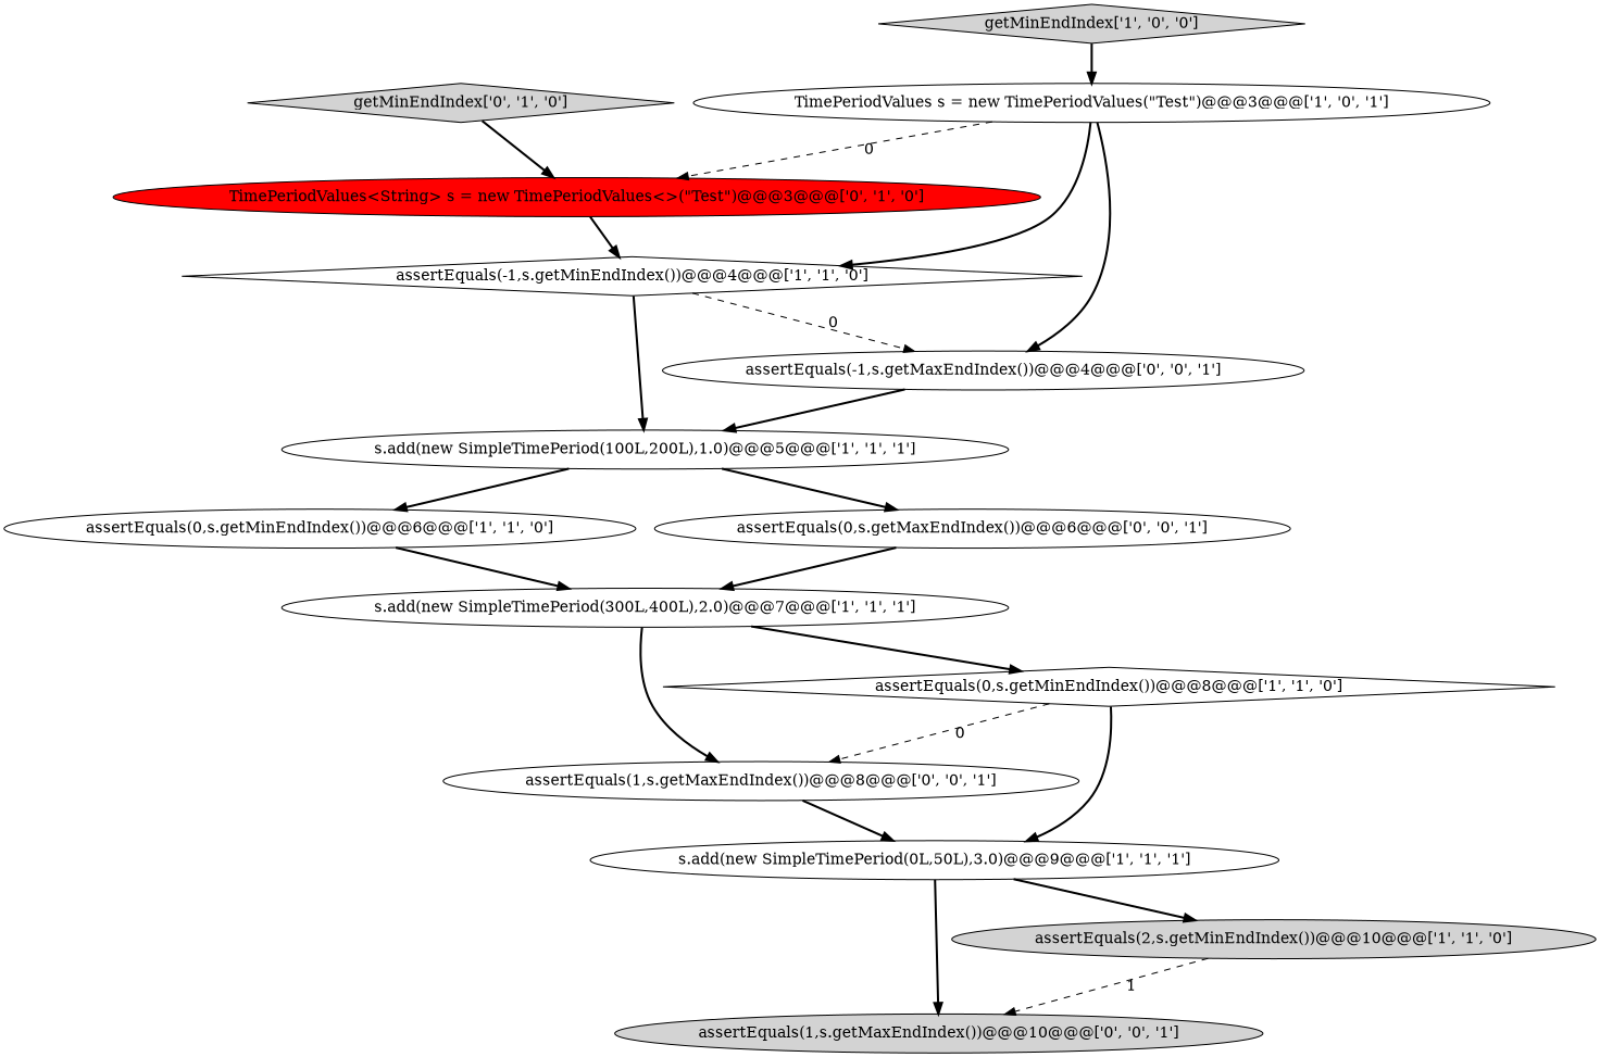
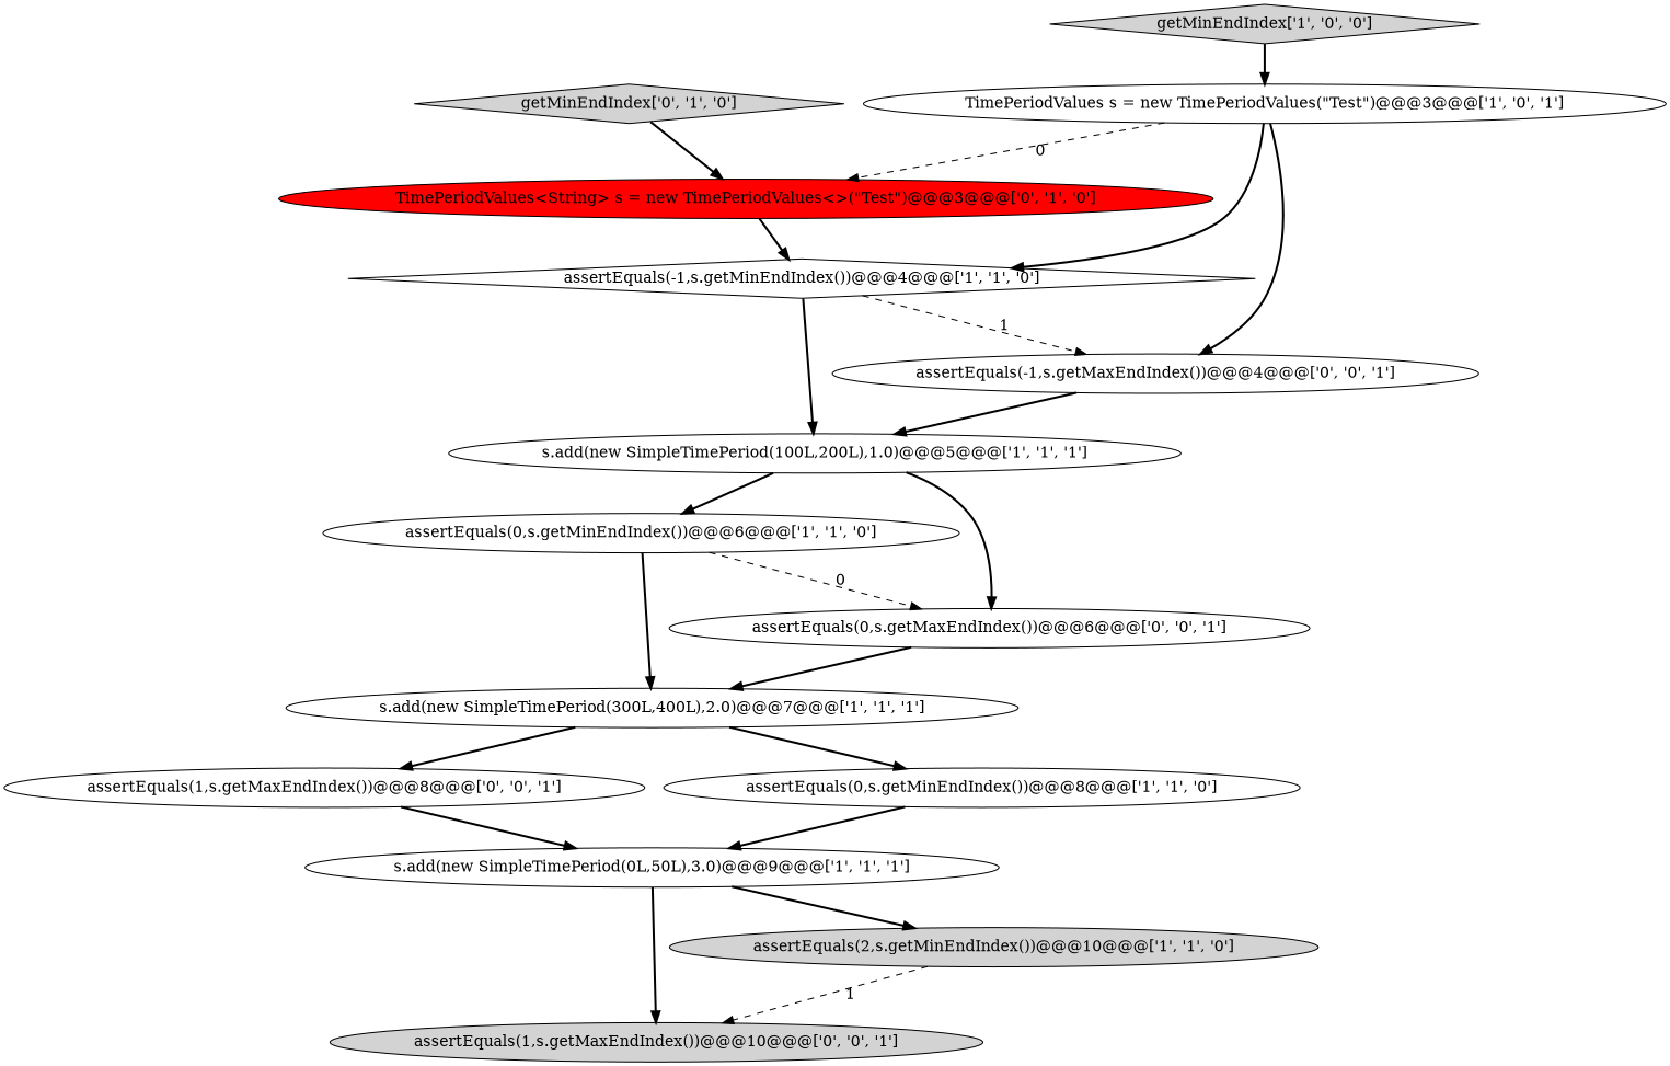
  digraph {
    node [fillcolor=white shape=ellipse style=filled]
    edge [style=bold]
    n1 [label="s.add(new SimpleTimePeriod(0L,50L),3.0)@@@9@@@['1', '1', '1']"]
    n2 [fillcolor=lightgray label="assertEquals(1,s.getMaxEndIndex())@@@10@@@['0', '0', '1']"]
    n3 [fillcolor=lightgray label="assertEquals(2,s.getMinEndIndex())@@@10@@@['1', '1', '0']"]
    n4 [label="assertEquals(-1,s.getMinEndIndex())@@@4@@@['1', '1', '0']" shape=diamond]
    n5 [label="s.add(new SimpleTimePeriod(100L,200L),1.0)@@@5@@@['1', '1', '1']"]
    n6 [label="assertEquals(-1,s.getMaxEndIndex())@@@4@@@['0', '0', '1']"]
    n7 [label="assertEquals(0,s.getMinEndIndex())@@@6@@@['1', '1', '0']"]
    n8 [label="assertEquals(0,s.getMaxEndIndex())@@@6@@@['0', '0', '1']"]
    n9 [label="s.add(new SimpleTimePeriod(300L,400L),2.0)@@@7@@@['1', '1', '1']"]
    n10 [label="assertEquals(1,s.getMaxEndIndex())@@@8@@@['0', '0', '1']"]
-   n11 [label="assertEquals(0,s.getMinEndIndex())@@@8@@@['1', '1', '0']" shape=diamond]
+   n11 [label="assertEquals(0,s.getMinEndIndex())@@@8@@@['1', '1', '0']"]
    n12 [fillcolor=lightgray label="getMinEndIndex['1', '0', '0']" shape=diamond]
    n13 [label="TimePeriodValues s = new TimePeriodValues(\"Test\")@@@3@@@['1', '0', '1']"]
    n14 [fillcolor=red label="TimePeriodValues<String> s = new TimePeriodValues<>(\"Test\")@@@3@@@['0', '1', '0']"]
    n15 [fillcolor=lightgray label="getMinEndIndex['0', '1', '0']" shape=diamond]
    n1 -> n2
    n1 -> n3
    n3 -> n2 [label=1 style=dashed]
    n4 -> n5
-   n4 -> n6 [label=0 style=dashed]
+   n4 -> n6 [label=1 style=dashed]
    n5 -> n7
    n5 -> n8
    n6 -> n5
+   n7 -> n8 [label=0 style=dashed]
    n7 -> n9
    n8 -> n9
    n9 -> n10
    n9 -> n11
    n10 -> n1
    n11 -> n1
-   n11 -> n10 [label=0 style=dashed]
    n12 -> n13
    n13 -> n4
    n13 -> n6
    n13 -> n14 [label=0 style=dashed]
    n14 -> n4
    n15 -> n14
  }
